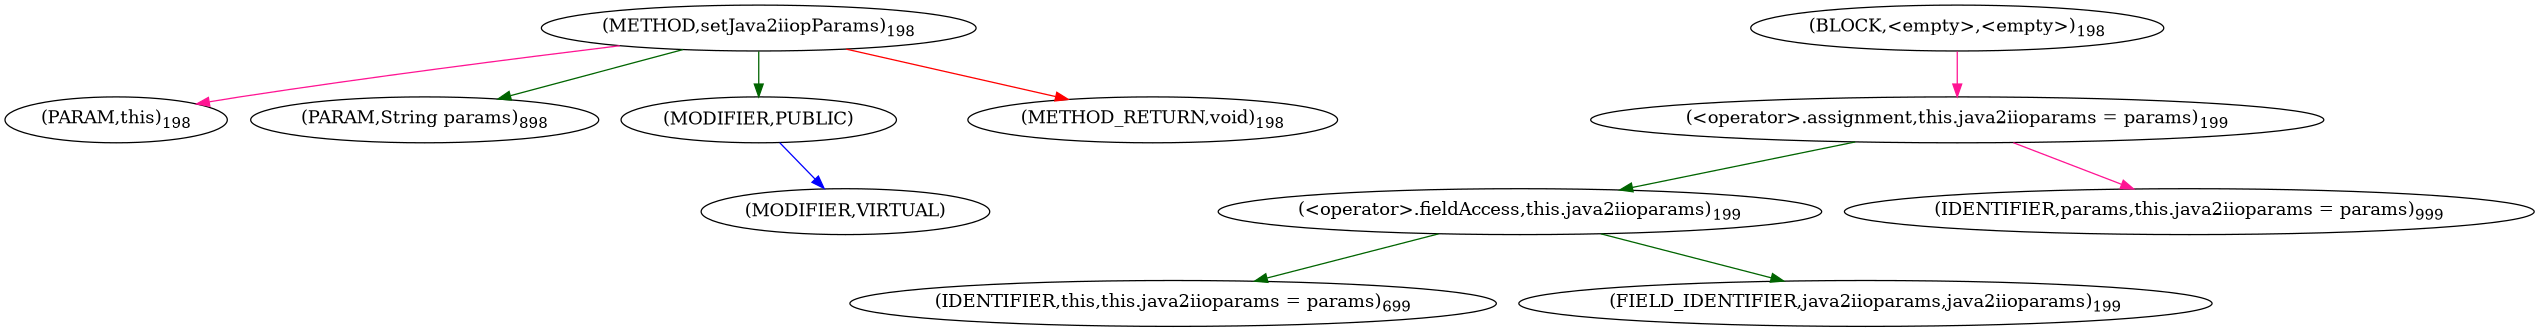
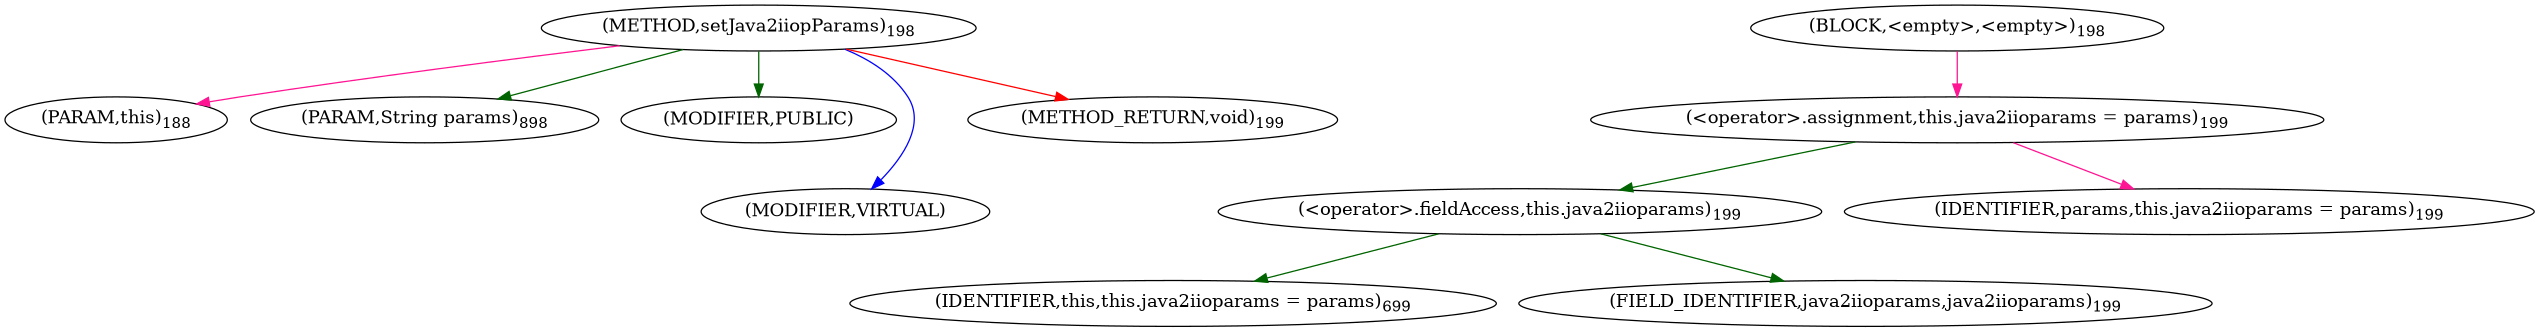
  digraph {
    edge [color=darkgreen]
    n1 [label=<(METHOD,setJava2iiopParams)<SUB>198</SUB>>]
-   n2 [label=<(PARAM,this)<SUB>198</SUB>>]
+   n2 [label=<(PARAM,this)<SUB>188</SUB>>]
    n3 [label=<(PARAM,String params)<SUB>898</SUB>>]
    n4 [label=<(MODIFIER,PUBLIC)>]
    n5 [label=<(MODIFIER,VIRTUAL)>]
-   n6 [label=<(METHOD_RETURN,void)<SUB>198</SUB>>]
+   n6 [label=<(METHOD_RETURN,void)<SUB>199</SUB>>]
    n7 [label=<(BLOCK,&lt;empty&gt;,&lt;empty&gt;)<SUB>198</SUB>>]
    n8 [label=<(&lt;operator&gt;.assignment,this.java2iioparams = params)<SUB>199</SUB>>]
    n9 [label=<(&lt;operator&gt;.fieldAccess,this.java2iioparams)<SUB>199</SUB>>]
-   n10 [label=<(IDENTIFIER,params,this.java2iioparams = params)<SUB>999</SUB>>]
+   n10 [label=<(IDENTIFIER,params,this.java2iioparams = params)<SUB>199</SUB>>]
    n11 [label=<(IDENTIFIER,this,this.java2iioparams = params)<SUB>699</SUB>>]
    n12 [label=<(FIELD_IDENTIFIER,java2iioparams,java2iioparams)<SUB>199</SUB>>]
    n1 -> n2 [color=deeppink]
    n1 -> n3
    n1 -> n4
-   n4 -> n5 [color=blue]
+   n1 -> n5 [color=blue]
    n1 -> n6 [color=red]
    n7 -> n8 [color=deeppink]
    n8 -> n9
    n8 -> n10 [color=deeppink]
    n9 -> n11
    n9 -> n12
  }
